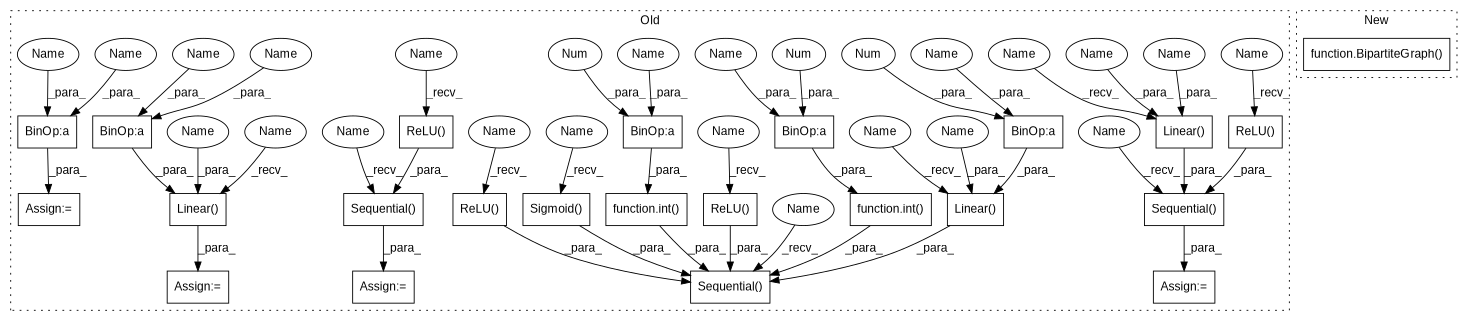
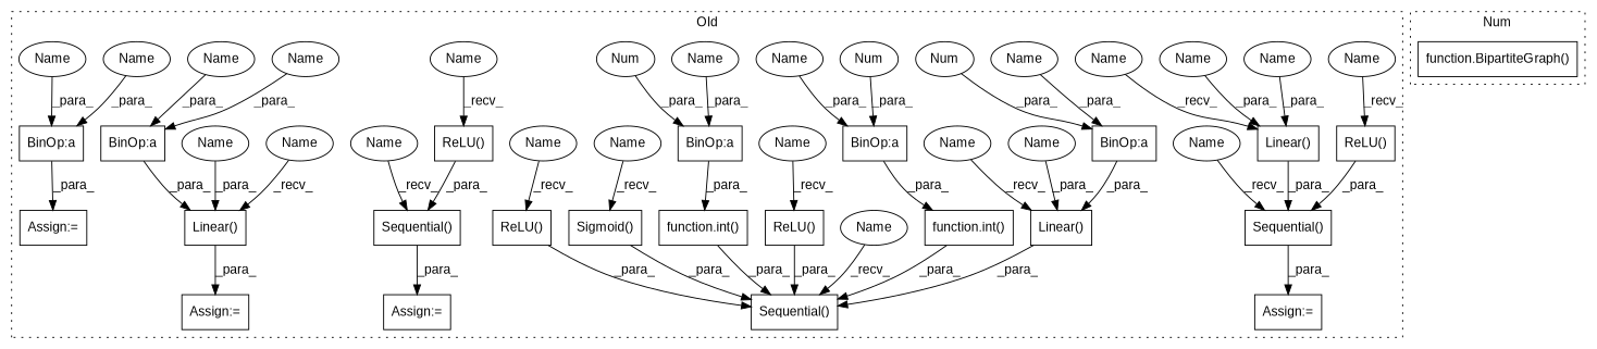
  digraph {
    fontname="Liberation Sans"
    node [a=87 l=2 s=2249 shape=ellipse fontname="Liberation Sans"]
    edge [fontname="Liberation Sans"]
    n1 [a=75 l=9 label="ReLU()" shape=box]
    n2 [a=75 l="10,1" label="Linear()" s="2567,2616" shape=box]
    n3 [a=75 l="27,10" label="Sequential()" s="2403,2503" shape=box]
    n4 [a=75 l=12 label="Sigmoid()" s=2326 shape=box]
    n5 [a=82 l=1 label="BinOp:a" s=2116 shape=box]
    n6 [a=82 l=3 label="BinOp:a" s=2911 shape=box]
    n7 [a=76 l=1 label=Num s=2117]
    n8 [a=75 l=9 label="ReLU()" s=2494 shape=box]
    n9 [a=68 l=3 label="Assign:=" s=2867 shape=box]
    n10 [a=68 l=3 label="Assign:=" s=2400 shape=box]
    n11 [a=75 l=9 label="ReLU()" s=2631 shape=box]
    n12 [a=75 l="27,10" label="Sequential()" s="2061,2338" shape=box]
    n13 [a=82 l=1 label="BinOp:a" s=2305 shape=box]
    n14 [a=82 l=1 label="BinOp:a" s=2231 shape=box]
    n15 [a=75 l="4,1" label="function.int()" s="2208,2233" shape=box]
    n16 [a=76 l=1 label=Num s=2306]
    n17 [a=75 l="4,1" label="function.int()" s="2282,2307" shape=box]
    n18 [a=76 l=1 label=Num s=2232]
    n19 [a=75 l=9 label="ReLU()" s=2154 shape=box]
    n20 [a=75 l="23,34" label="Linear()" s="2714,2809" shape=box]
    n21 [a=75 l="27,10" label="Sequential()" s="2540,2640" shape=box]
    n22 [a=82 l=3 label="BinOp:a" s=2755 shape=box]
    n23 [a=68 l=3 label="Assign:=" s=2537 shape=box]
    n24 [a=68 l=3 label="Assign:=" s=2711 shape=box]
    n25 [a=75 l="10,1" label="Linear()" s="2088,2139" shape=box]
    n26 [label=Name s=2061]
    n27 [label=Name s=2540]
    n28 [label=Name]
    n29 [label=Name s=2567]
    n30 [label=Name s=2631]
    n31 [label=Name s=2494]
    n32 [label=Name s=2326]
    n33 [label=Name s=2403]
    n34 [label=Name s=2154]
    n35 [label=Name s=2088]
    n36 [label=Name s=2714]
    n37 [l=18 label=Name s=2791]
    n38 [l=18 label=Name s=2098]
    n39 [l=18 label=Name s=2737]
    n40 [l=18 label=Name s=2577]
    n41 [l=18 label=Name s=2893]
    n42 [l=19 label=Name s=2286]
    n43 [l=19 label=Name s=2212]
    n44 [l=19 label=Name s=2120]
    n45 [l=19 label=Name s=2597]
    n46 [l=19 label=Name s=2914]
    n47 [l=19 label=Name s=2758]
    n48 [a=75 l="28,10" label="function.BipartiteGraph()" s="4629,4730" shape=box]
    subgraph cluster_1 {
      label=Old
      style=dotted
      n1
      n2
      n3
      n4
      n5
      n6
      n7
      n8
      n9
      n10
      n11
      n12
      n13
      n14
      n15
      n16
      n17
      n18
      n19
      n20
      n21
      n22
      n23
      n24
      n25
      n26
      n27
      n28
      n29
      n30
      n31
      n32
      n33
      n34
      n35
      n36
      n37
      n38
      n39
      n40
      n41
      n42
      n43
      n44
      n45
      n46
      n47
    }
    subgraph cluster_2 {
-     label=New
+     label=Num
      style=dotted
      n48
    }
    n1 -> n12 [label=_para_]
    n2 -> n21 [label=_para_]
    n3 -> n10 [label=_para_]
    n4 -> n12 [label=_para_]
    n5 -> n25 [label=_para_]
    n6 -> n9 [label=_para_]
    n7 -> n5 [label=_para_]
    n8 -> n3 [label=_para_]
    n11 -> n21 [label=_para_]
    n13 -> n17 [label=_para_]
    n14 -> n15 [label=_para_]
    n15 -> n12 [label=_para_]
    n16 -> n13 [label=_para_]
    n17 -> n12 [label=_para_]
    n18 -> n14 [label=_para_]
    n19 -> n12 [label=_para_]
    n20 -> n24 [label=_para_]
    n21 -> n23 [label=_para_]
    n22 -> n20 [label=_para_]
    n25 -> n12 [label=_para_]
    n26 -> n12 [label=_recv_]
    n27 -> n21 [label=_recv_]
    n28 -> n1 [label=_recv_]
    n29 -> n2 [label=_recv_]
    n30 -> n11 [label=_recv_]
    n31 -> n8 [label=_recv_]
    n32 -> n4 [label=_recv_]
    n33 -> n3 [label=_recv_]
    n34 -> n19 [label=_recv_]
    n35 -> n25 [label=_recv_]
    n36 -> n20 [label=_recv_]
    n37 -> n20 [label=_para_]
    n38 -> n5 [label=_para_]
    n39 -> n22 [label=_para_]
    n40 -> n2 [label=_para_]
    n41 -> n6 [label=_para_]
    n42 -> n13 [label=_para_]
    n43 -> n14 [label=_para_]
    n44 -> n25 [label=_para_]
    n45 -> n2 [label=_para_]
    n46 -> n6 [label=_para_]
    n47 -> n22 [label=_para_]
  }
